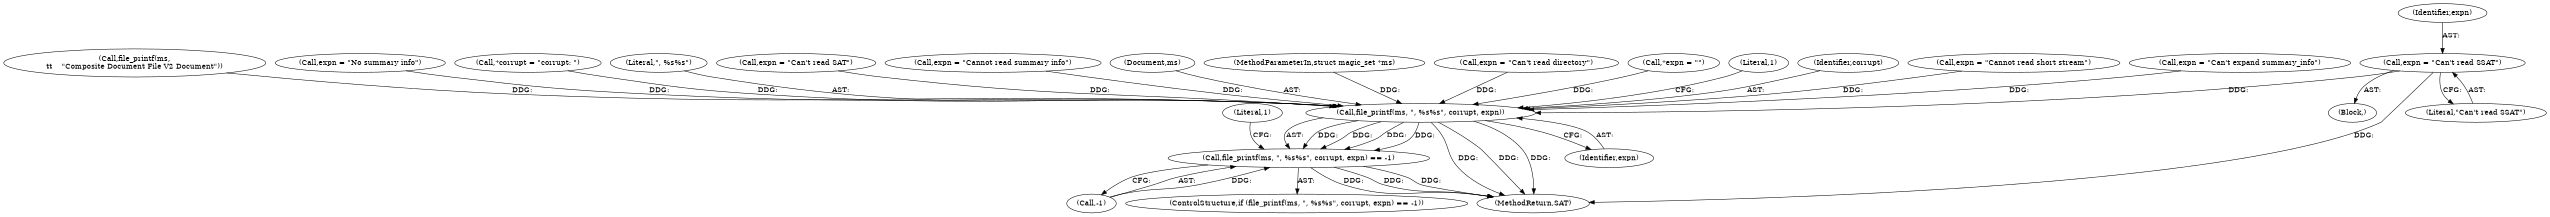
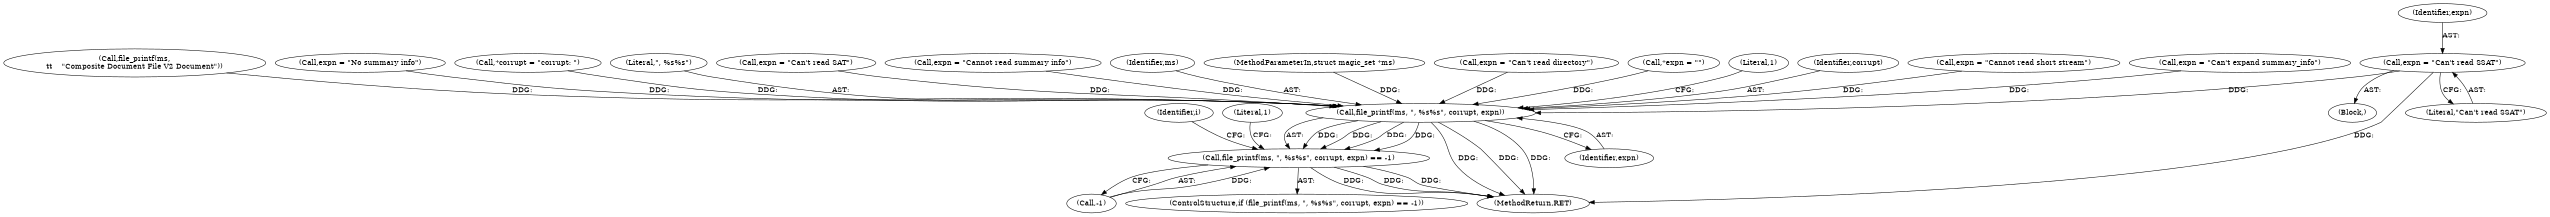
  digraph {
    n1 [label="(Call,expn = \"Can't read SSAT\")"]
    n2 [label="(Call,file_printf(ms, \", %s%s\", corrupt, expn))"]
    n3 [label="(Block,)"]
-   n4 [label="(MethodReturn,SAT)"]
+   n4 [label="(MethodReturn,RET)"]
    n5 [label="(Literal,\"Can't read SSAT\")"]
    n6 [label="(Call,file_printf(ms, \", %s%s\", corrupt, expn) == -1)"]
    n7 [label="(Identifier,expn)"]
    n8 [label="(Call,-1)"]
    n9 [label="(ControlStructure,if (file_printf(ms, \", %s%s\", corrupt, expn) == -1))"]
+   n10 [label="(Identifier,i)"]
    n11 [label="(Literal,1)"]
    n12 [label="(Call,file_printf(ms,\n\t\t    \"Composite Document File V2 Document\"))"]
    n13 [label="(Call,expn = \"No summary info\")"]
    n14 [label="(Call,*corrupt = \"corrupt: \")"]
    n15 [label="(Literal,\", %s%s\")"]
    n16 [label="(Call,expn = \"Can't read SAT\")"]
    n17 [label="(Call,expn = \"Cannot read summary info\")"]
-   n18 [label="(Document,ms)"]
+   n18 [label="(Identifier,ms)"]
    n19 [label="(MethodParameterIn,struct magic_set *ms)"]
    n20 [label="(Call,expn = \"Can't read directory\")"]
    n21 [label="(Identifier,expn)"]
    n22 [label="(Call,*expn = \"\")"]
    n23 [label="(Literal,1)"]
    n24 [label="(Identifier,corrupt)"]
    n25 [label="(Call,expn = \"Cannot read short stream\")"]
    n26 [label="(Call,expn = \"Can't expand summary_info\")"]
    n1 -> n2 [label="DDG: "]
    n1 -> n3 [label="AST: "]
    n1 -> n4 [label="DDG: "]
    n1 -> n5 [label="CFG: "]
    n2 -> n4 [label="DDG: "]
    n2 -> n4 [label="DDG: "]
    n2 -> n4 [label="DDG: "]
    n2 -> n6 [label="AST: "]
    n2 -> n6 [label="DDG: "]
    n2 -> n6 [label="DDG: "]
    n2 -> n6 [label="DDG: "]
    n2 -> n6 [label="DDG: "]
    n2 -> n7 [label="CFG: "]
    n5 -> n1 [label="AST: "]
    n6 -> n4 [label="DDG: "]
    n6 -> n4 [label="DDG: "]
    n6 -> n4 [label="DDG: "]
    n6 -> n8 [label="CFG: "]
    n6 -> n9 [label="AST: "]
    n7 -> n2 [label="AST: "]
    n8 -> n6 [label="AST: "]
    n8 -> n6 [label="DDG: "]
+   n10 -> n6 [label="CFG: "]
    n11 -> n6 [label="CFG: "]
    n12 -> n2 [label="DDG: "]
    n13 -> n2 [label="DDG: "]
    n14 -> n2 [label="DDG: "]
    n15 -> n2 [label="AST: "]
    n16 -> n2 [label="DDG: "]
    n17 -> n2 [label="DDG: "]
    n18 -> n2 [label="AST: "]
    n19 -> n2 [label="DDG: "]
    n20 -> n2 [label="DDG: "]
    n21 -> n1 [label="AST: "]
    n22 -> n2 [label="DDG: "]
    n23 -> n2 [label="CFG: "]
    n24 -> n2 [label="AST: "]
    n25 -> n2 [label="DDG: "]
    n26 -> n2 [label="DDG: "]
  }
